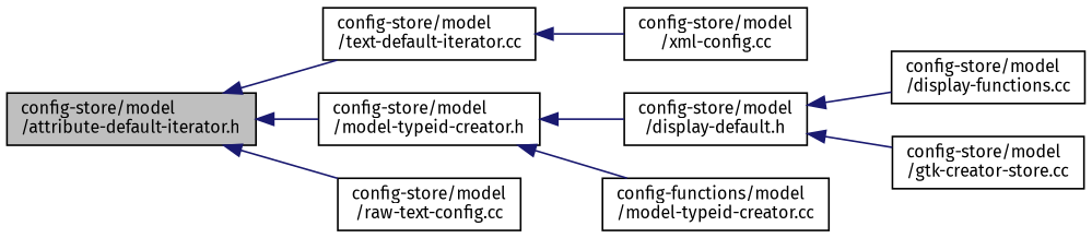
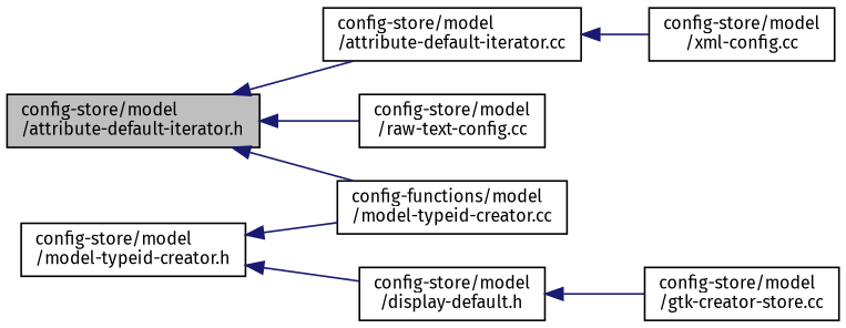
  digraph {
    fontname="Fira Sans"
    rankdir=LR
    node [color=black fillcolor=white fontname="Fira Sans" fontsize=10 shape=record style=filled]
    edge [color=midnightblue dir=back fontname="Fira Sans" fontsize=10 labelfontname=Helvetica labelfontsize=10 style=solid]
    n1 [fillcolor=grey75 fontcolor=black height=0.2 label="config-store/model\l/attribute-default-iterator.h" width=0.4]
-   n2 [height=0.2 label="config-store/model\l/text-default-iterator.cc" width=0.4]
+   n2 [height=0.2 label="config-store/model\l/attribute-default-iterator.cc" width=0.4]
    n3 [height=0.2 label="config-store/model\l/model-typeid-creator.h" width=0.4]
    n4 [height=0.2 label="config-store/model\l/raw-text-config.cc" width=0.4]
    n5 [height=0.2 label="config-store/model\l/xml-config.cc" width=0.4]
    n6 [height=0.2 label="config-store/model\l/display-default.h" width=0.4]
    n7 [height=0.2 label="config-functions/model\l/model-typeid-creator.cc" width=0.4]
-   n8 [height=0.2 label="config-store/model\l/display-functions.cc" width=0.4]
    n9 [height=0.2 label="config-store/model\l/gtk-creator-store.cc" width=0.4]
    n1 -> n2
-   n1 -> n3
+   n1 -> n7
    n1 -> n4
    n2 -> n5
    n3 -> n6
    n3 -> n7
-   n6 -> n8
    n6 -> n9
  }
